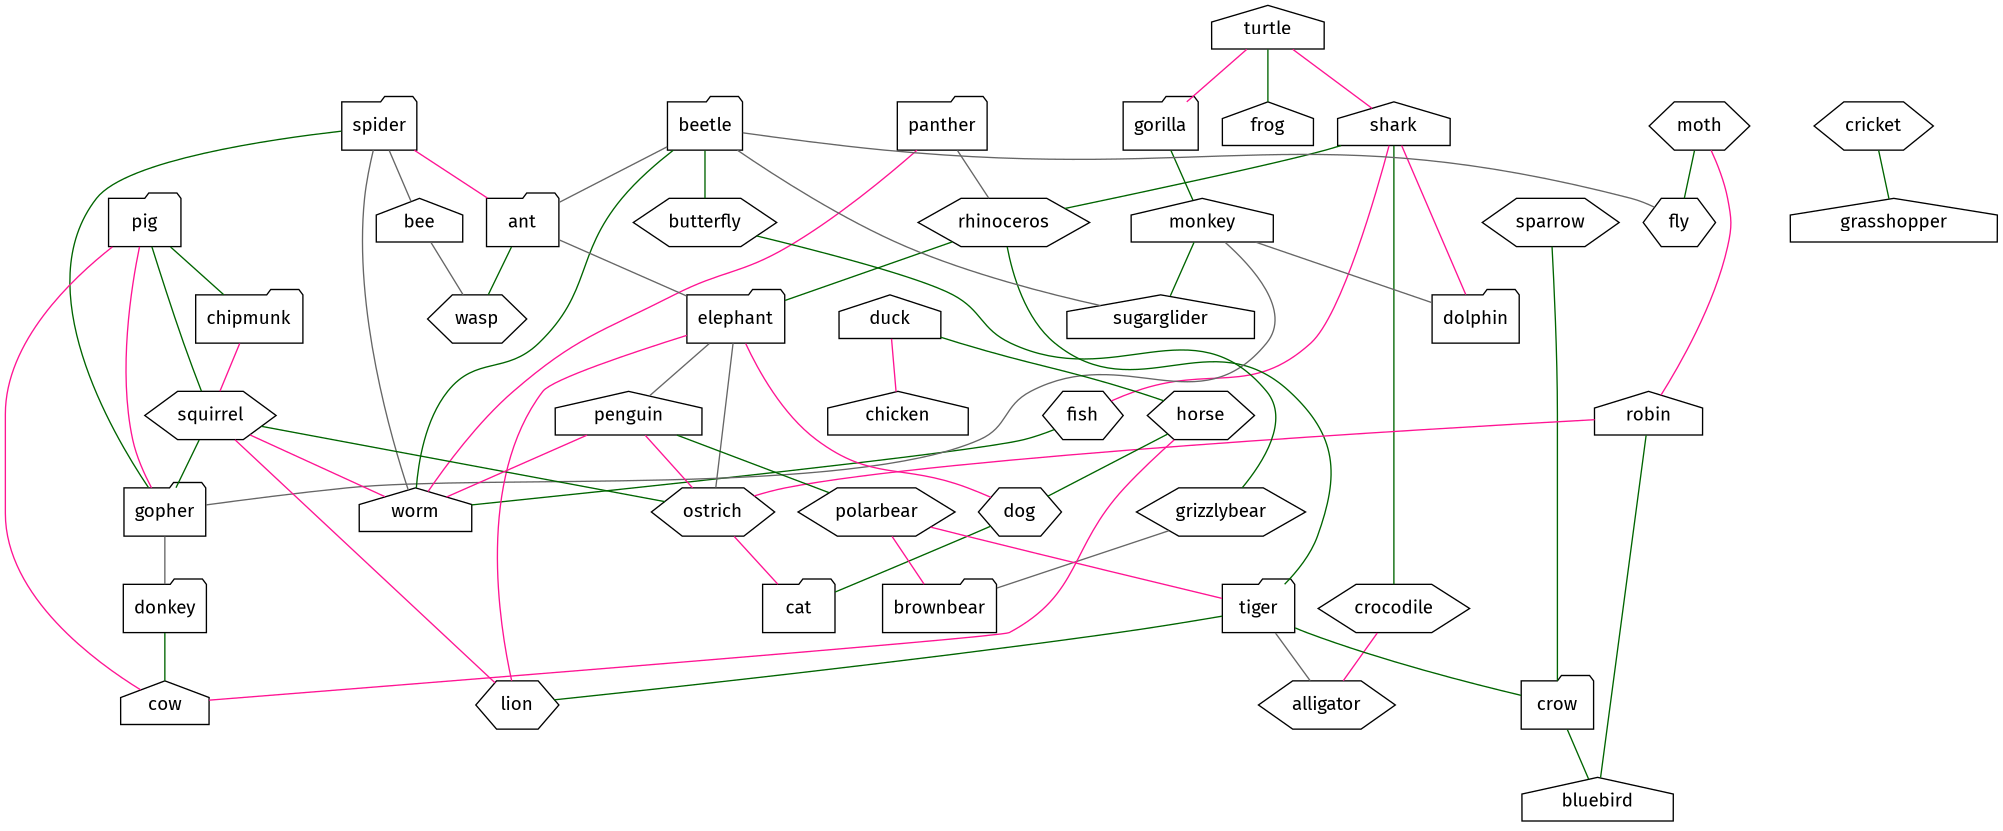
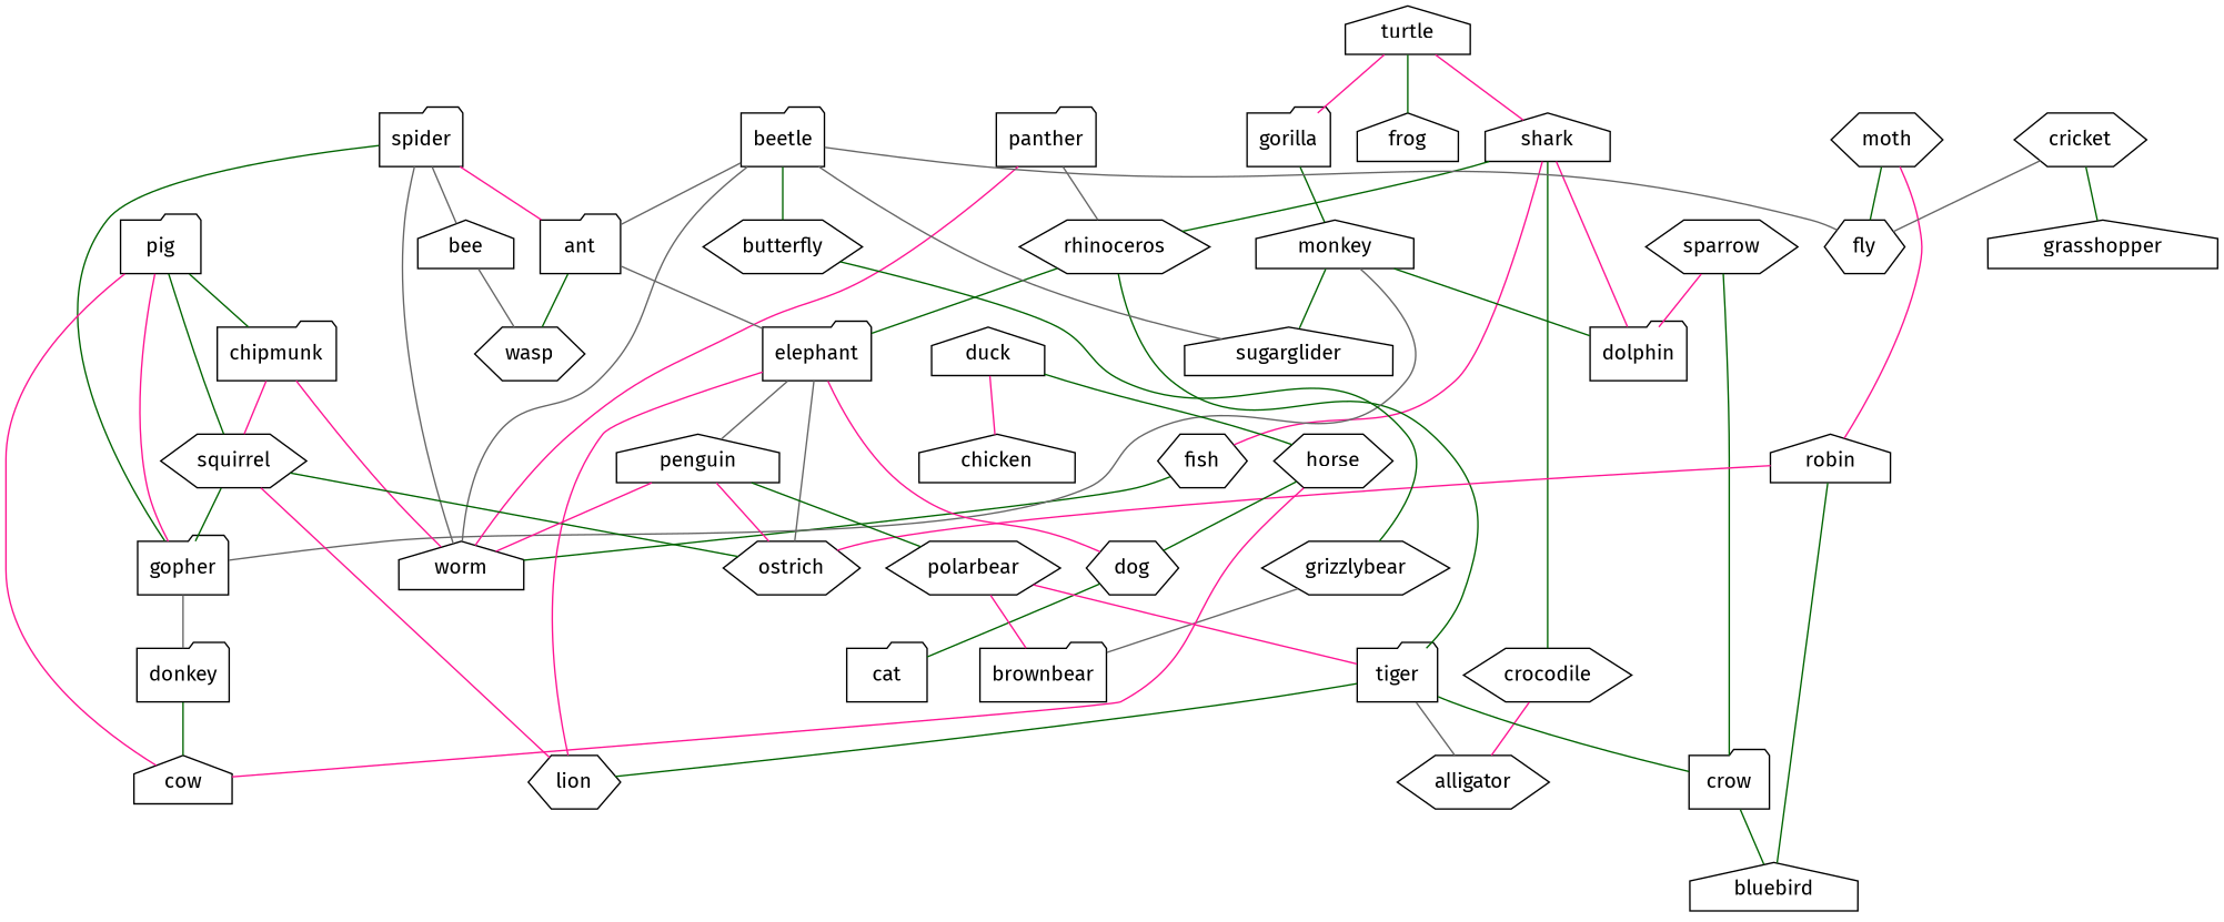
  strict graph {
    fontname="Fira Sans"
    node [fontname="Fira Sans" shape=hexagon]
    edge [color=darkgreen fontname="Fira Sans" weight=1]
    turtle [shape=house]
    shark [shape=house]
    gorilla [shape=folder]
    frog [shape=house]
    fish
    rhinoceros
    dolphin [shape=folder]
    crocodile
    monkey [shape=house]
    worm [shape=house]
    elephant [shape=folder]
    tiger [shape=folder]
    alligator
    sparrow
    crow [shape=folder]
    bluebird [shape=house]
    robin [shape=house]
    moth
    fly
    ostrich
    panther [shape=folder]
    beetle [shape=folder]
    ant [shape=folder]
    butterfly
    sugarglider [shape=house]
    wasp
    grizzlybear
    spider [shape=folder]
    gopher [shape=folder]
    bee [shape=house]
    donkey [shape=folder]
    pig [shape=folder]
    chipmunk [shape=folder]
    squirrel
    cow [shape=house]
    lion
    penguin [shape=house]
    dog
    duck [shape=house]
    chicken [shape=house]
    horse
    cat [shape=folder]
    polarbear
    brownbear [shape=folder]
    cricket
    grasshopper [shape=house]
    turtle -- shark [color=deeppink]
    turtle -- gorilla [color=deeppink]
    turtle -- frog
    shark -- fish [color=deeppink]
    shark -- rhinoceros
    shark -- dolphin [color=deeppink]
    shark -- crocodile
    gorilla -- monkey
    fish -- worm
    rhinoceros -- elephant
    rhinoceros -- tiger
    crocodile -- alligator [color=deeppink]
-   monkey -- dolphin [color=gray40]
+   monkey -- dolphin
    monkey -- sugarglider
    monkey -- gopher [color=gray40]
    elephant -- ostrich [color=gray40]
    elephant -- lion [color=deeppink]
    elephant -- penguin [color=gray40]
    elephant -- dog [color=deeppink]
    tiger -- alligator [color=gray40]
    tiger -- crow
    tiger -- lion
+   sparrow -- dolphin [color=deeppink]
    sparrow -- crow
    crow -- bluebird
    robin -- bluebird
    robin -- ostrich [color=deeppink]
    moth -- robin [color=deeppink]
    moth -- fly
-   ostrich -- cat [color=deeppink]
    panther -- rhinoceros [color=gray40]
    panther -- worm [color=deeppink]
-   beetle -- worm
+   beetle -- worm [color=gray40]
    beetle -- fly [color=gray40]
    beetle -- ant [color=gray40]
    beetle -- butterfly
    beetle -- sugarglider [color=gray40]
    ant -- elephant [color=gray40]
    ant -- wasp
    butterfly -- grizzlybear
    grizzlybear -- brownbear [color=gray40]
    spider -- worm [color=gray40]
    spider -- ant [color=deeppink]
    spider -- gopher
    spider -- bee [color=gray40]
    gopher -- donkey [color=gray40]
    bee -- wasp [color=gray40]
    donkey -- cow
    pig -- gopher [color=deeppink]
    pig -- chipmunk
    pig -- squirrel
    pig -- cow [color=deeppink]
-   squirrel -- worm [color=deeppink]
+   chipmunk -- worm [color=deeppink]
    chipmunk -- squirrel [color=deeppink]
    squirrel -- ostrich
    squirrel -- gopher
    squirrel -- lion [color=deeppink]
    penguin -- worm [color=deeppink]
    penguin -- ostrich [color=deeppink]
    penguin -- polarbear
    dog -- cat
    duck -- chicken [color=deeppink]
    duck -- horse
    horse -- cow [color=deeppink]
    horse -- dog
    polarbear -- tiger [color=deeppink]
    polarbear -- brownbear [color=deeppink]
+   cricket -- fly [color=gray40]
    cricket -- grasshopper
  }
